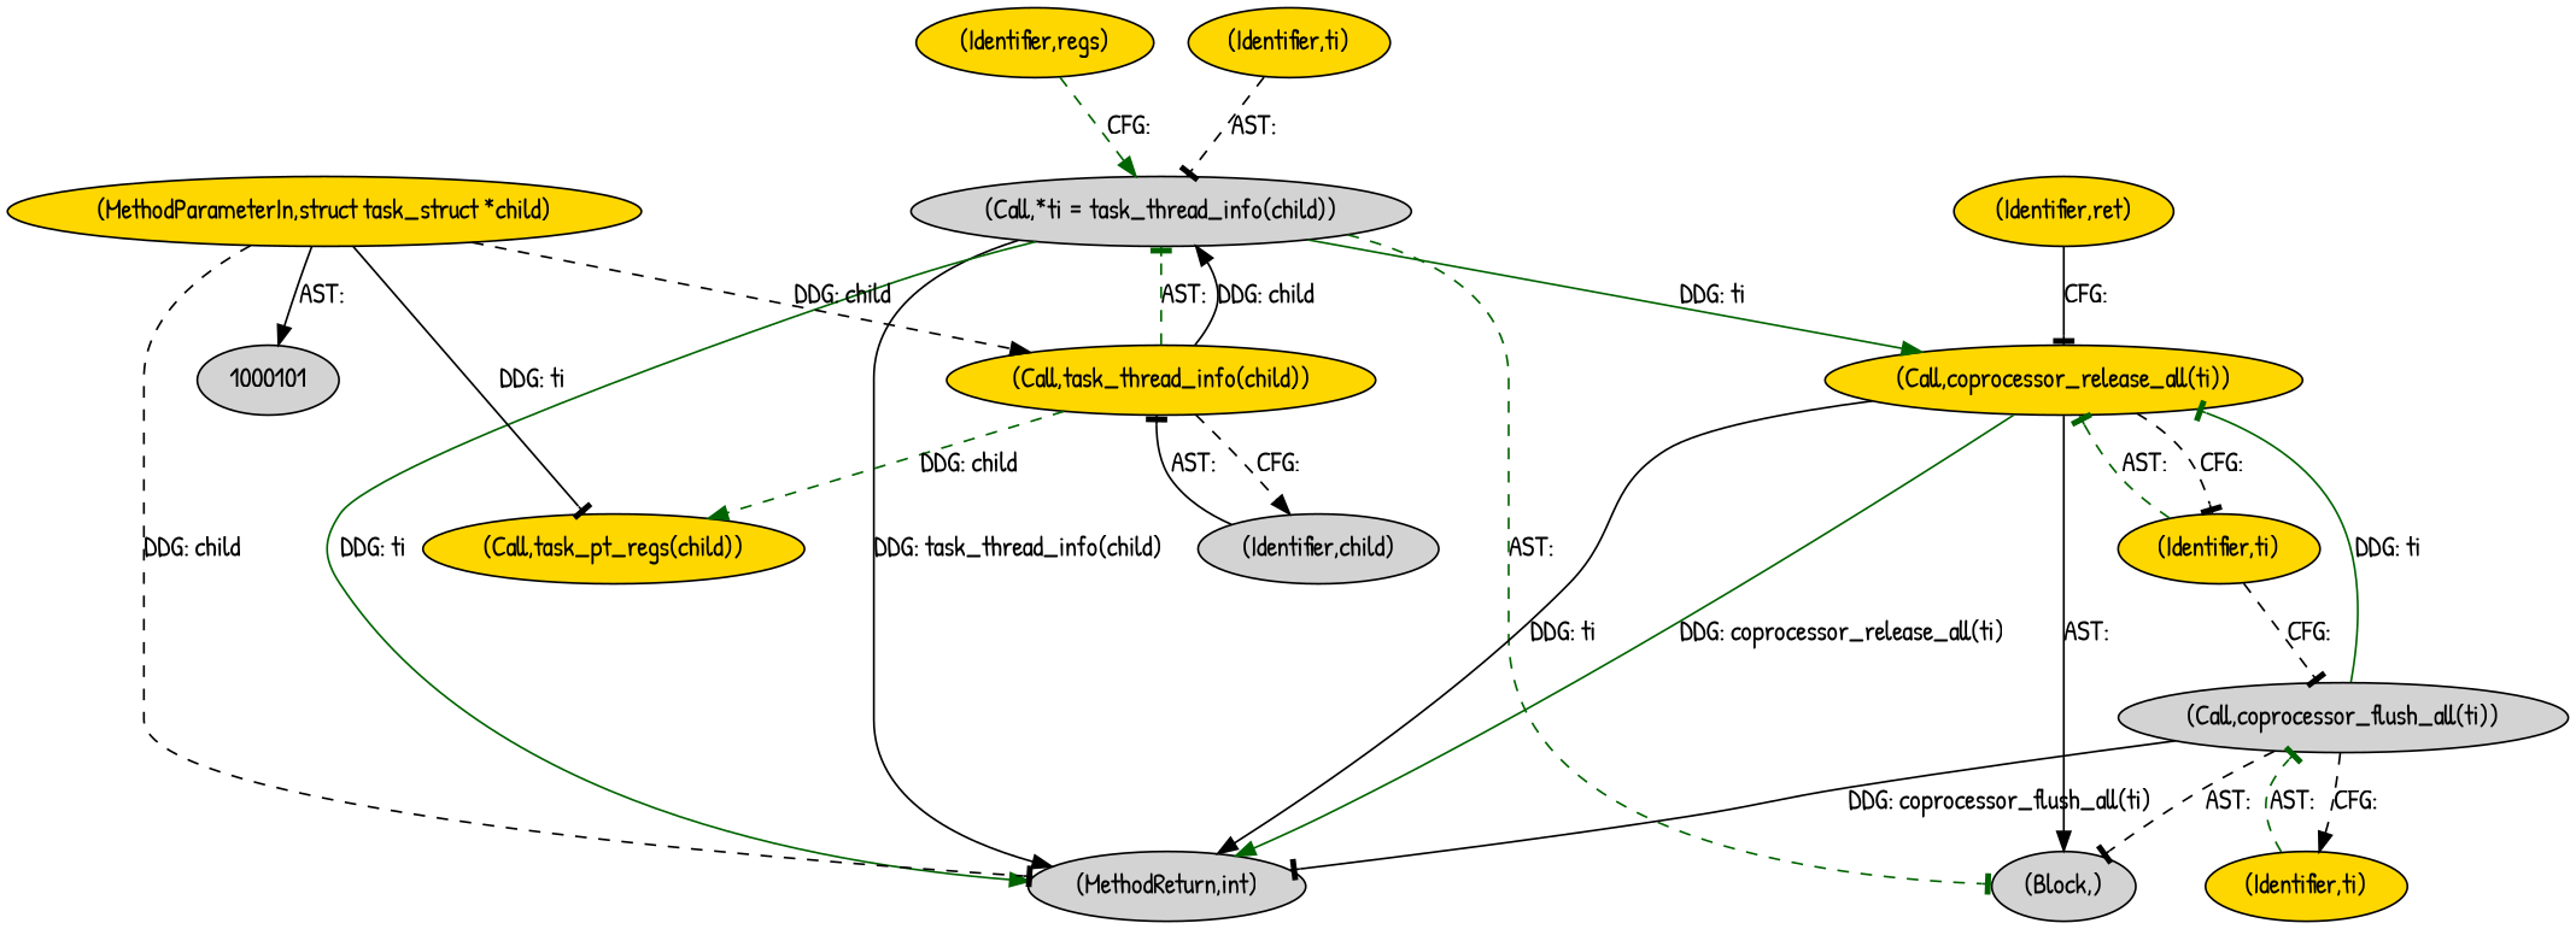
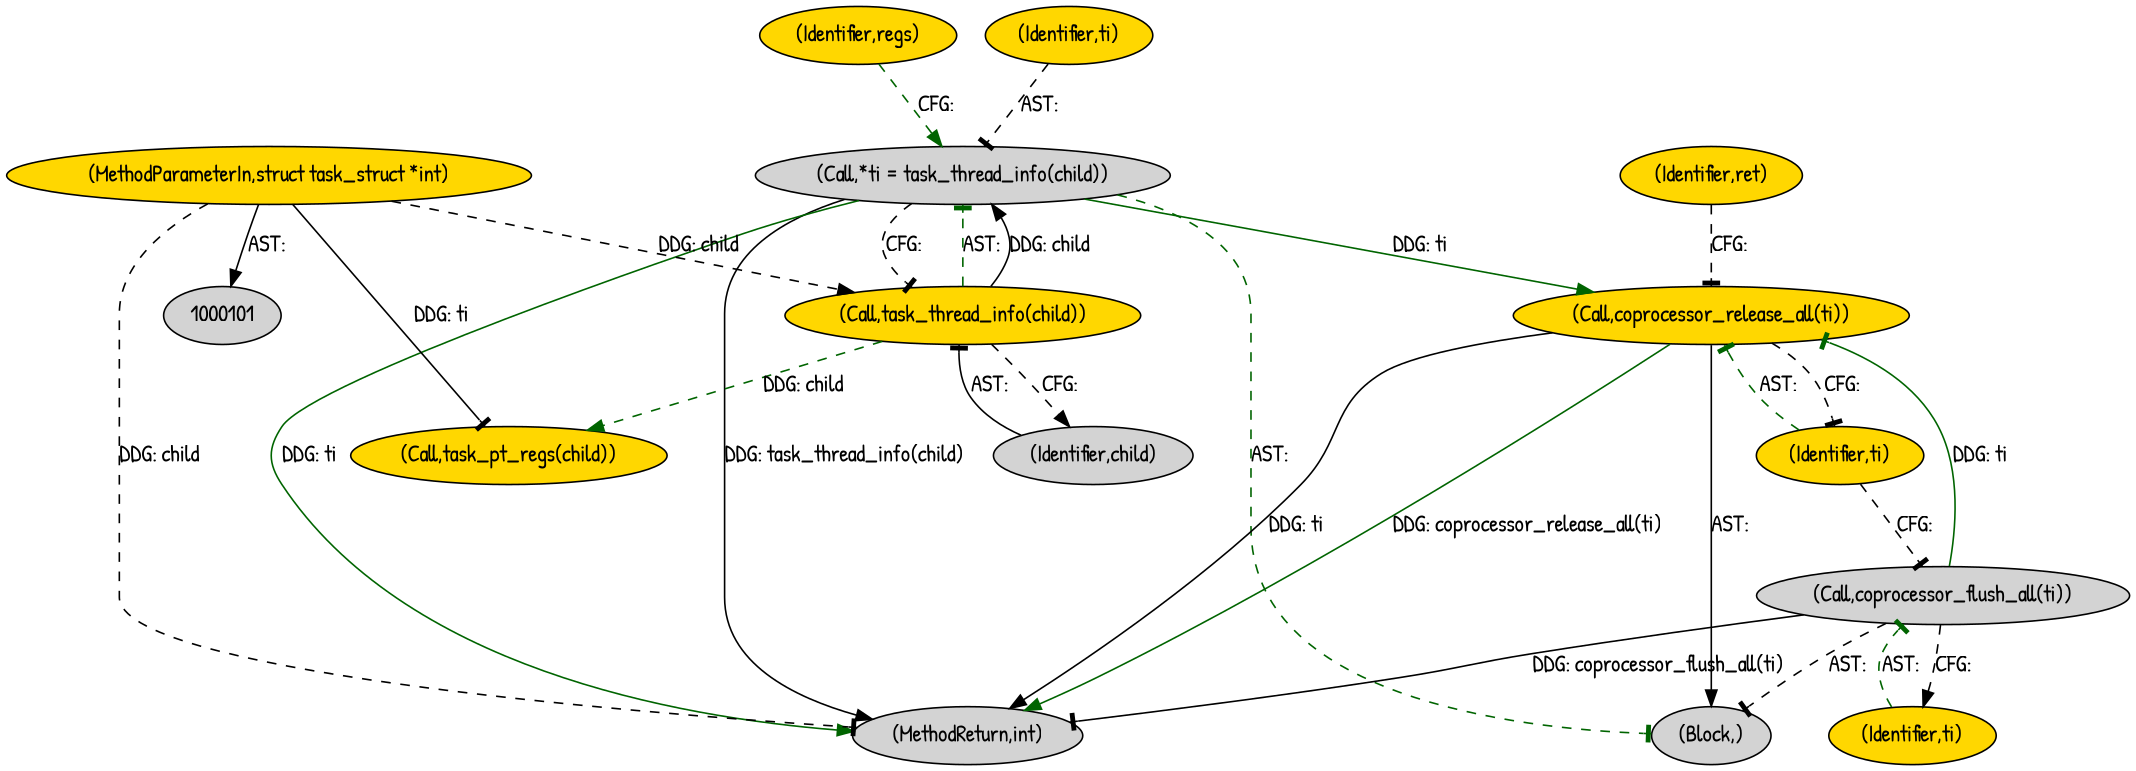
  digraph {
    fontname="Patrick Hand"
    node [fillcolor=gold fontname="Patrick Hand" style=filled]
    edge [arrowhead=tee color=black fontname="Patrick Hand" style=dashed]
    n1 [fillcolor=lightgrey label="(Call,*ti = task_thread_info(child))"]
    n2 [label="(Call,task_thread_info(child))"]
    n3 [fillcolor=lightgrey label="(MethodReturn,int)"]
    n4 [fillcolor=lightgrey label="(Block,)"]
    n5 [label="(Call,coprocessor_release_all(ti))"]
    n6 [fillcolor=lightgrey label="(Identifier,child)"]
    n7 [label="(Call,task_pt_regs(child))"]
    n8 [fillcolor=lightgrey label="(Call,coprocessor_flush_all(ti))"]
    n9 [label="(Identifier,ti)"]
-   n10 [label="(MethodParameterIn,struct task_struct *child)"]
+   n10 [label="(MethodParameterIn,struct task_struct *int)"]
    1000101 [fillcolor=lightgrey]
    n12 [label="(Identifier,ti)"]
    n13 [label="(Identifier,regs)"]
    n14 [label="(Identifier,ret)"]
    n15 [label="(Identifier,ti)"]
+   n1 -> n2 [label="CFG: "]
    n1 -> n3 [arrowhead=normal label="DDG: task_thread_info(child)" style=solid]
    n1 -> n3 [arrowhead=normal color=darkgreen label="DDG: ti" style=solid]
    n1 -> n4 [color=darkgreen label="AST: "]
    n1 -> n5 [arrowhead=normal color=darkgreen label="DDG: ti" style=solid]
    n2 -> n1 [color=darkgreen label="AST: "]
    n2 -> n1 [arrowhead=normal label="DDG: child" style=solid]
    n2 -> n6 [arrowhead=normal label="CFG: "]
    n2 -> n7 [arrowhead=normal color=darkgreen label="DDG: child"]
    n5 -> n3 [arrowhead=normal label="DDG: ti" style=solid]
    n5 -> n3 [arrowhead=normal color=darkgreen label="DDG: coprocessor_release_all(ti)" style=solid]
    n5 -> n4 [arrowhead=normal label="AST: " style=solid]
    n5 -> n12 [label="CFG: "]
    n6 -> n2 [label="AST: " style=solid]
    n8 -> n3 [label="DDG: coprocessor_flush_all(ti)" style=solid]
    n8 -> n4 [label="AST: "]
    n8 -> n5 [color=darkgreen label="DDG: ti" style=solid]
    n8 -> n9 [arrowhead=normal label="CFG: "]
    n9 -> n8 [color=darkgreen label="AST: "]
    n10 -> n2 [arrowhead=normal label="DDG: child"]
    n10 -> n3 [label="DDG: child"]
    n10 -> n7 [label="DDG: ti" style=solid]
    n10 -> 1000101 [arrowhead=normal label="AST: " style=solid]
    n12 -> n5 [color=darkgreen label="AST: "]
    n12 -> n8 [label="CFG: "]
    n13 -> n1 [arrowhead=normal color=darkgreen label="CFG: "]
-   n14 -> n5 [label="CFG: " style=solid]
+   n14 -> n5 [label="CFG: "]
    n15 -> n1 [label="AST: "]
  }
